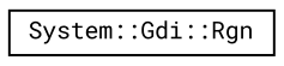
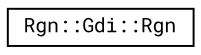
  digraph {
    rankdir=LR
    fontname="Roboto Mono"
-   n1 [color=black fillcolor=white fontname="Roboto Mono" fontsize=10 height=0.2 label="System::Gdi::Rgn" shape=record style=filled width=0.4]
+   n1 [color=black fillcolor=white fontname="Roboto Mono" fontsize=10 height=0.2 label="Rgn::Gdi::Rgn" shape=record style=filled width=0.4]
  }
